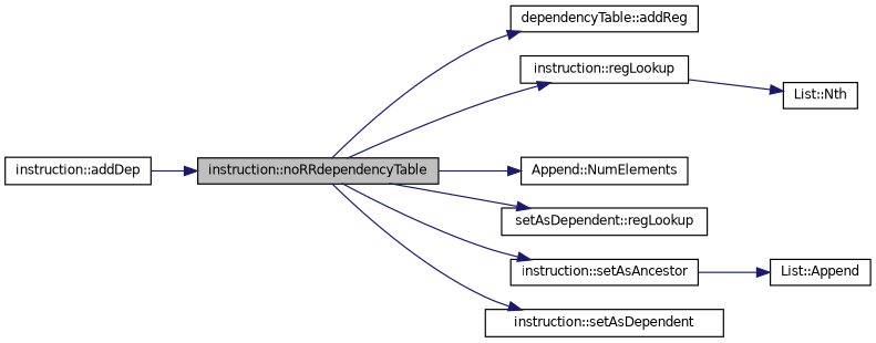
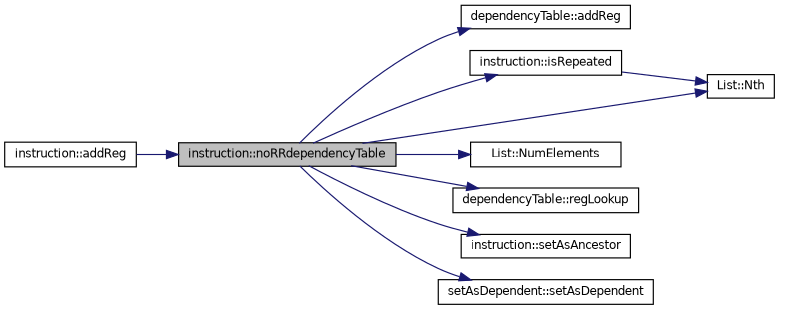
  digraph {
    rankdir=LR
    node [color=black fillcolor=white fontname=Helvetica fontsize=10 shape=record style=filled]
    edge [color=midnightblue fontname=Helvetica fontsize=10 labelfontname=Helvetica labelfontsize=10 style=solid]
    n1 [fillcolor=grey75 fontcolor=black height=0.2 label="instruction::noRRdependencyTable" width=0.4]
    n2 [height=0.2 label="dependencyTable::addReg" width=0.4]
-   n3 [height=0.2 label="instruction::regLookup" width=0.4]
+   n3 [height=0.2 label="instruction::isRepeated" width=0.4]
    n4 [height=0.2 label="List::Nth" width=0.4]
-   n5 [height=0.2 label="Append::NumElements" width=0.4]
-   n6 [height=0.2 label="setAsDependent::regLookup" width=0.4]
+   n5 [height=0.2 label="List::NumElements" width=0.4]
+   n6 [height=0.2 label="dependencyTable::regLookup" width=0.4]
    n7 [height=0.2 label="instruction::setAsAncestor" width=0.4]
-   n8 [height=0.2 label="instruction::setAsDependent" width=0.4]
-   n9 [height=0.2 label="instruction::addDep" width=0.4]
-   n10 [height=0.2 label="List::Append" width=0.4]
+   n8 [height=0.2 label="setAsDependent::setAsDependent" width=0.4]
+   n9 [height=0.2 label="instruction::addReg" width=0.4]
    n1 -> n2
    n1 -> n3
+   n1 -> n4
    n1 -> n5
    n1 -> n6
    n1 -> n7
    n1 -> n8
    n3 -> n4
-   n7 -> n10
    n9 -> n1
  }
